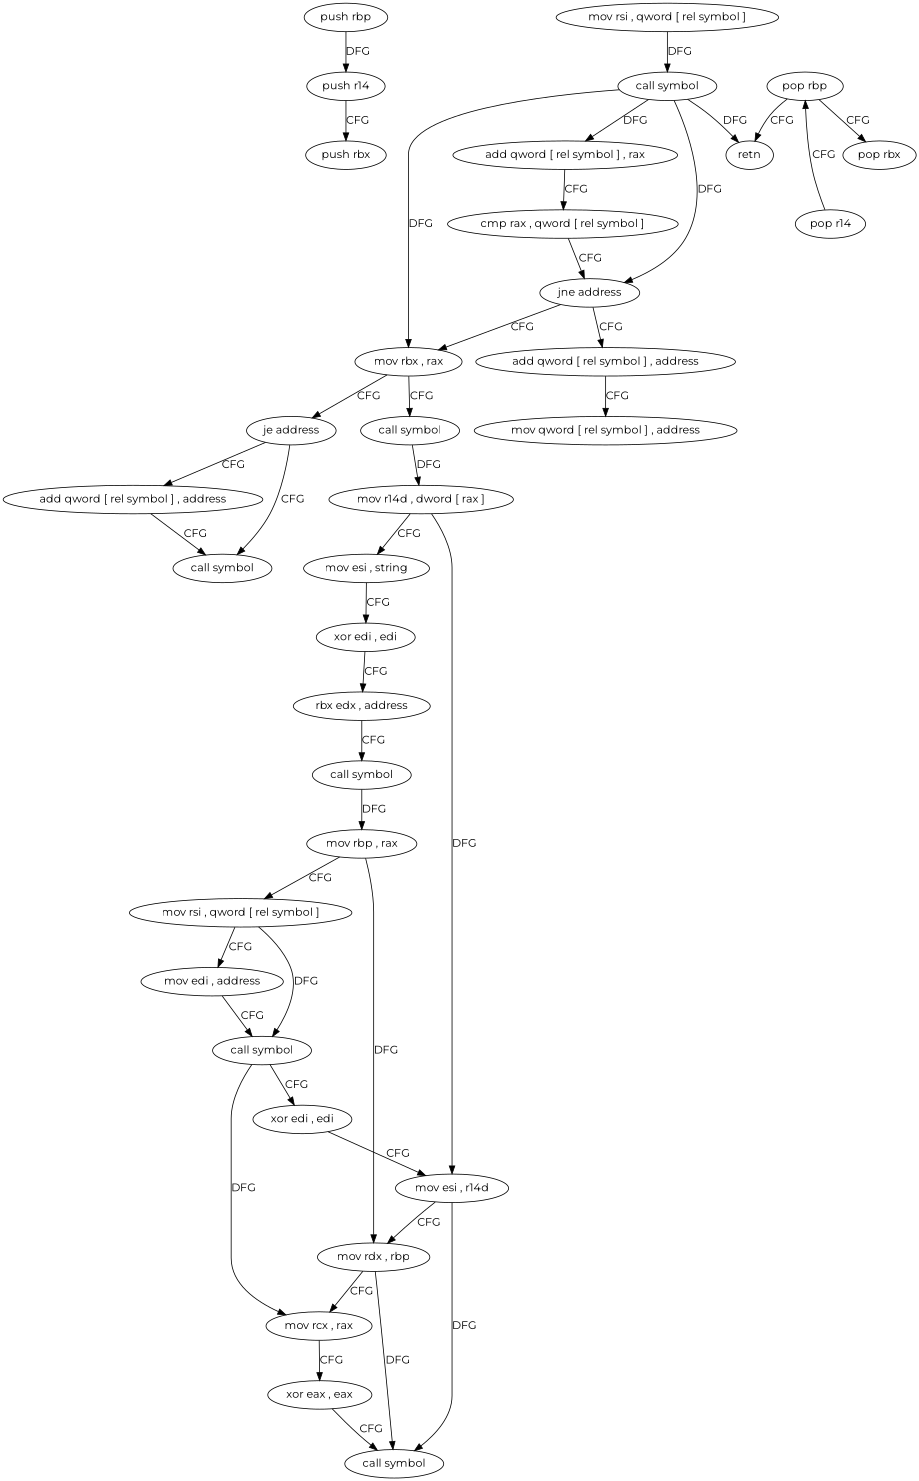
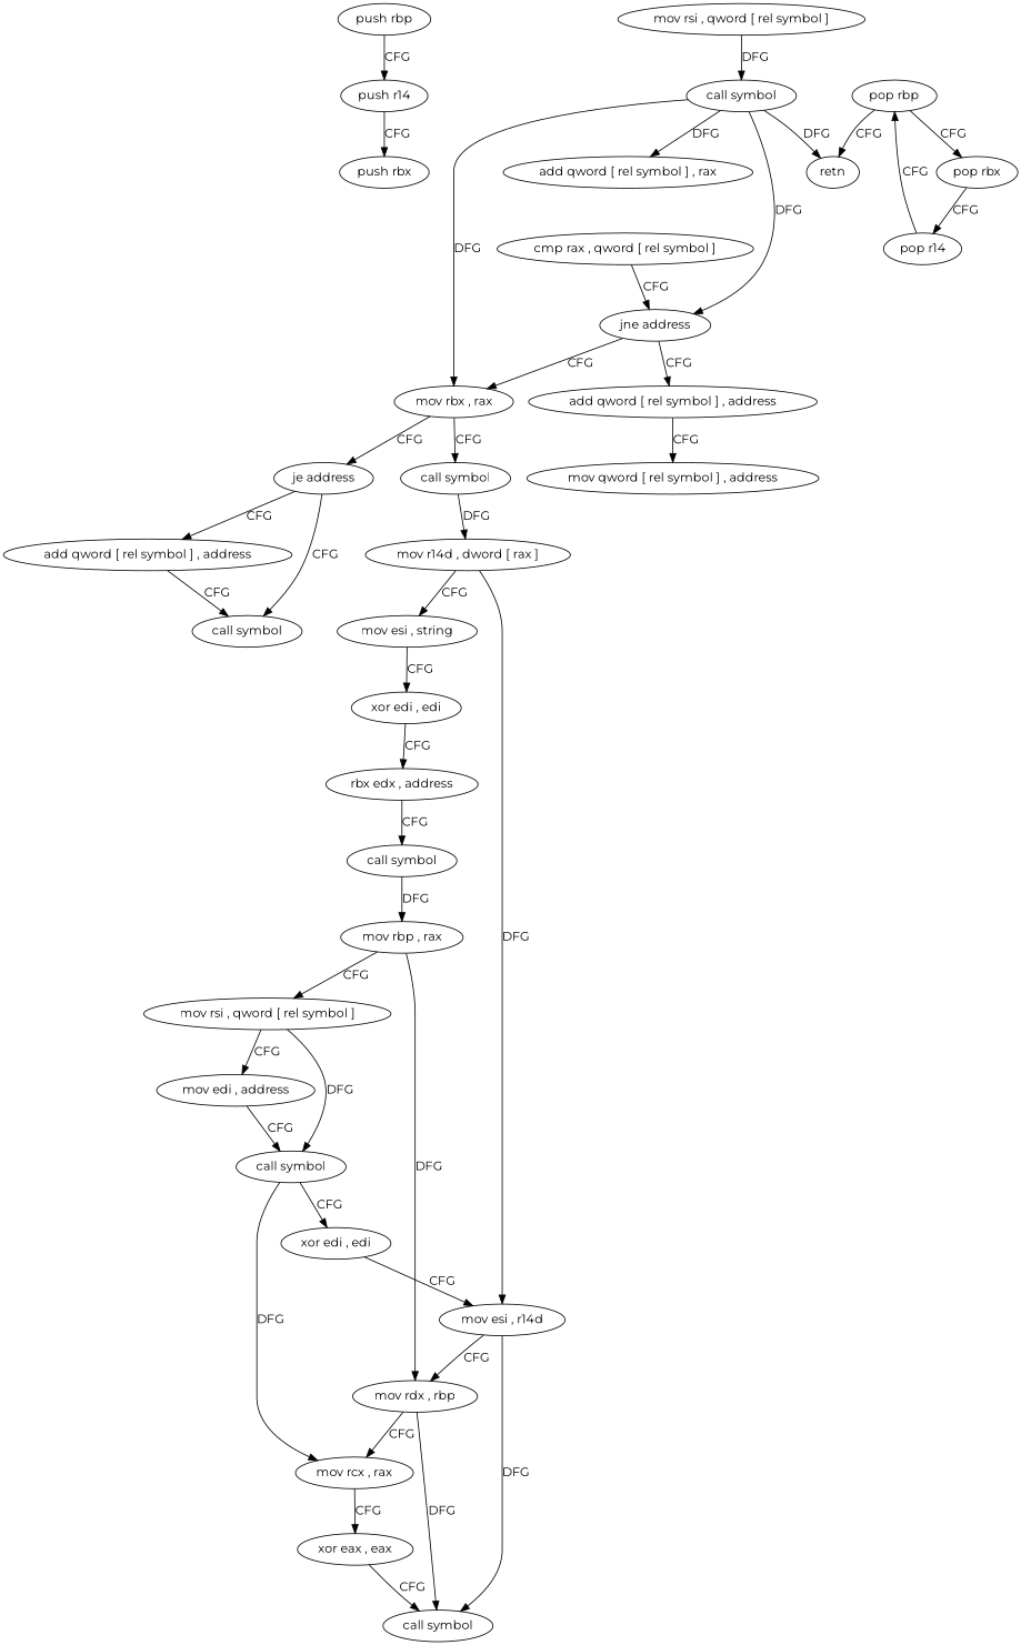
  digraph {
    fontname=Montserrat
    node [fontname=Montserrat]
    edge [fontname=Montserrat]
    n1 [label="push rbp"]
    n2 [label="push r14"]
    n3 [label="push rbx"]
    n4 [label="mov rsi , qword [ rel symbol ]"]
    n5 [label="call symbol"]
    n6 [label="add qword [ rel symbol ] , rax"]
    n7 [label="jne address"]
    n8 [label="mov rbx , rax"]
    n9 [label=retn]
    n10 [label="cmp rax , qword [ rel symbol ]"]
    n11 [label="add qword [ rel symbol ] , address"]
    n12 [label="call symbol"]
    n13 [label="je address"]
    n14 [label="mov qword [ rel symbol ] , address"]
    n15 [label="mov r14d , dword [ rax ]"]
    n16 [label="call symbol"]
    n17 [label="add qword [ rel symbol ] , address"]
    n18 [label="mov esi , string"]
    n19 [label="mov esi , r14d"]
    n20 [label="xor edi , edi"]
    n21 [label="mov rdx , rbp"]
    n22 [label="call symbol"]
    n23 [label="rbx edx , address"]
    n24 [label="call symbol"]
    n25 [label="mov rbp , rax"]
    n26 [label="mov rsi , qword [ rel symbol ]"]
    n27 [label="mov edi , address"]
    n28 [label="call symbol"]
    n29 [label="mov rcx , rax"]
    n30 [label="xor edi , edi"]
    n31 [label="xor eax , eax"]
    n32 [label="pop rbx"]
    n33 [label="pop r14"]
    n34 [label="pop rbp"]
-   n1 -> n2 [label=DFG]
+   n1 -> n2 [label=CFG]
    n2 -> n3 [label=CFG]
    n4 -> n5 [label=DFG]
    n5 -> n6 [label=DFG]
    n5 -> n7 [label=DFG]
    n5 -> n8 [label=DFG]
    n5 -> n9 [label=DFG]
-   n6 -> n10 [label=CFG]
    n7 -> n8 [label=CFG]
    n7 -> n11 [label=CFG]
    n8 -> n12 [label=CFG]
    n8 -> n13 [label=CFG]
    n10 -> n7 [label=CFG]
    n11 -> n14 [label=CFG]
    n12 -> n15 [label=DFG]
    n13 -> n16 [label=CFG]
    n13 -> n17 [label=CFG]
    n15 -> n18 [label=CFG]
    n15 -> n19 [label=DFG]
    n17 -> n16 [label=CFG]
    n18 -> n20 [label=CFG]
    n19 -> n21 [label=CFG]
    n19 -> n22 [label=DFG]
    n20 -> n23 [label=CFG]
    n21 -> n22 [label=DFG]
    n21 -> n29 [label=CFG]
    n23 -> n24 [label=CFG]
    n24 -> n25 [label=DFG]
    n25 -> n21 [label=DFG]
    n25 -> n26 [label=CFG]
    n26 -> n27 [label=CFG]
    n26 -> n28 [label=DFG]
    n27 -> n28 [label=CFG]
    n28 -> n29 [label=DFG]
    n28 -> n30 [label=CFG]
    n29 -> n31 [label=CFG]
    n30 -> n19 [label=CFG]
    n31 -> n22 [label=CFG]
+   n32 -> n33 [label=CFG]
    n33 -> n34 [label=CFG]
    n34 -> n9 [label=CFG]
    n34 -> n32 [label=CFG]
  }
